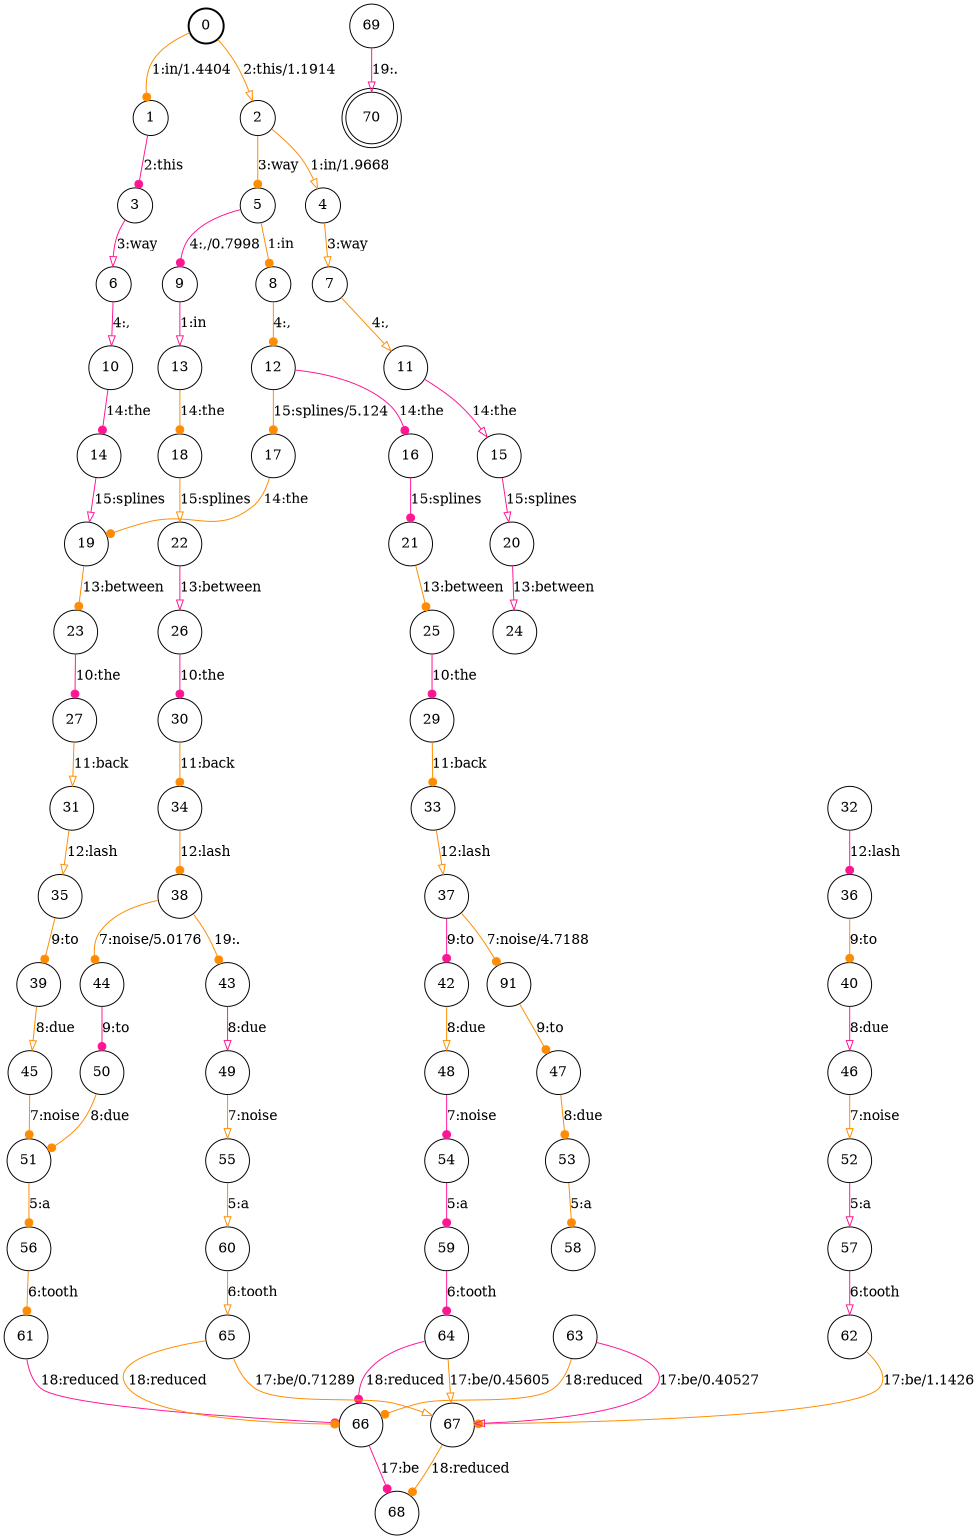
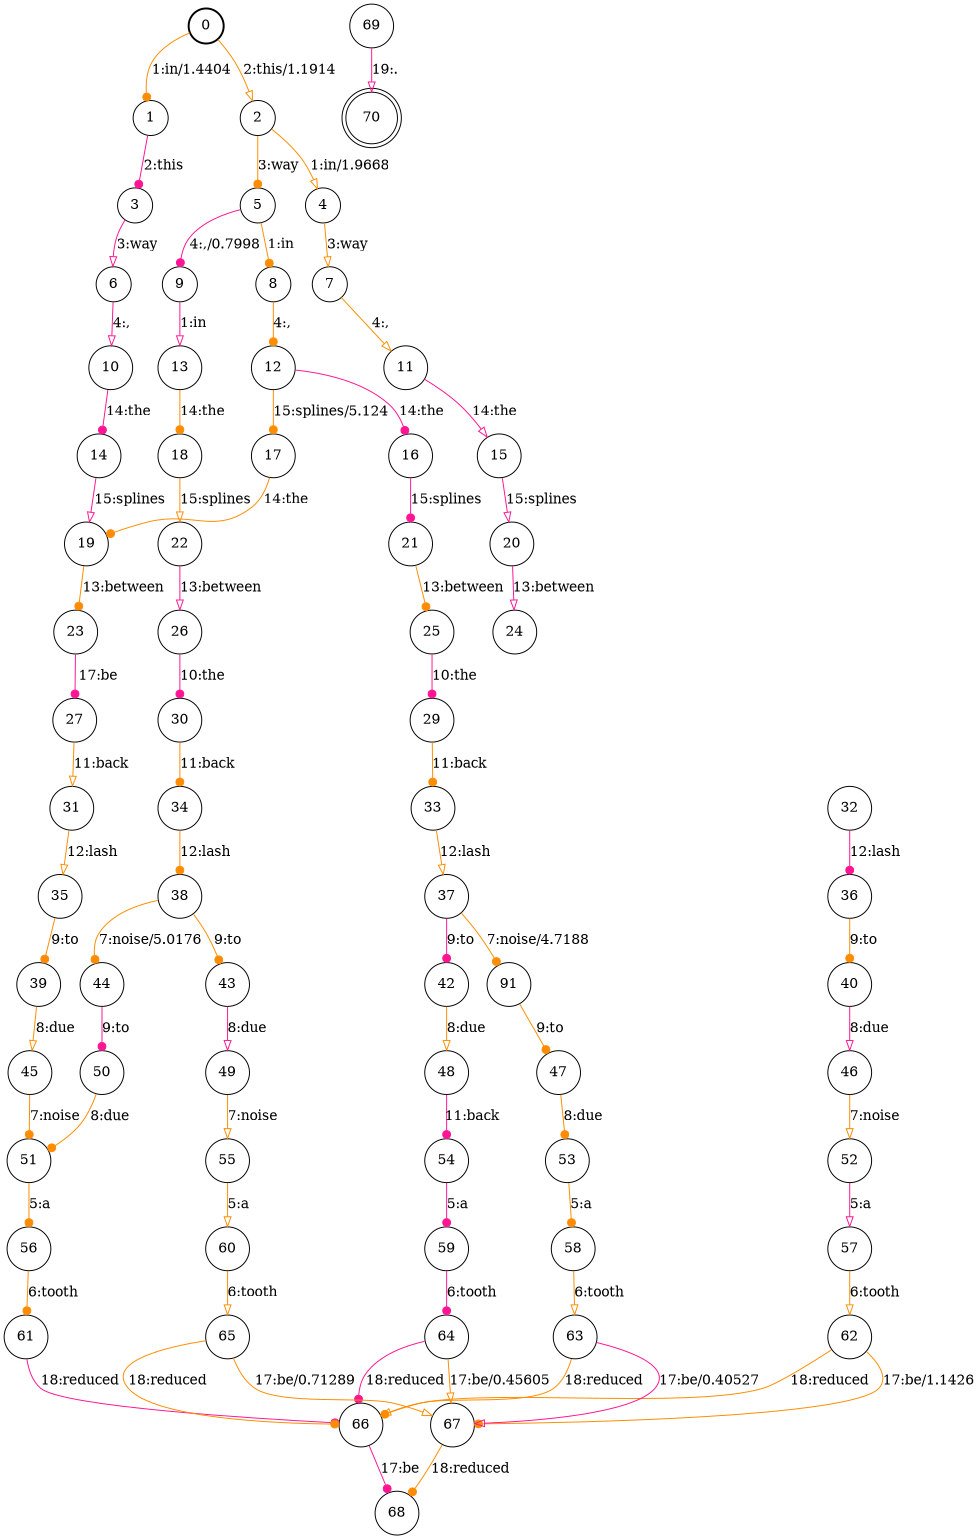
  digraph {
    nodesep=0.25
    rankdir=TB
    ranksep=0.4
    node [fontsize=14 shape=circle style=solid]
    edge [arrowhead=dot color=darkorange fontsize=14]
    n1 [label=0 style=bold]
    n2 [label=1]
    n3 [label=2]
    n4 [label=3]
    n5 [label=4]
    n6 [label=5]
    n7 [label=6]
    n8 [label=7]
    n9 [label=8]
    n10 [label=9]
    n11 [label=10]
    n12 [label=11]
    n13 [label=12]
    n14 [label=13]
    n15 [label=14]
    n16 [label=15]
    n17 [label=16]
    n18 [label=17]
    n19 [label=18]
    n20 [label=19]
    n21 [label=20]
    n22 [label=21]
    n23 [label=22]
    n24 [label=23]
    n25 [label=24]
    n26 [label=25]
    n27 [label=26]
    n28 [label=27]
    n29 [label=29]
    n30 [label=30]
    n31 [label=31]
    n32 [label=33]
    n33 [label=34]
    n34 [label=35]
    n35 [label=32]
    n36 [label=36]
    n37 [label=37]
    n38 [label=38]
    n39 [label=39]
    n40 [label=40]
    n41 [label=91]
    n42 [label=42]
    n43 [label=44]
    n44 [label=43]
    n45 [label=45]
    n46 [label=46]
    n47 [label=47]
    n48 [label=48]
    n49 [label=50]
    n50 [label=49]
    n51 [label=51]
    n52 [label=52]
    n53 [label=53]
    n54 [label=54]
    n55 [label=55]
    n56 [label=56]
    n57 [label=57]
    n58 [label=58]
    n59 [label=59]
    n60 [label=60]
    n61 [label=61]
    n62 [label=62]
    n63 [label=63]
    n64 [label=64]
    n65 [label=65]
    n66 [label=66]
    n67 [label=67]
    n68 [label=68]
    n69 [label=69]
    n70 [label=70 shape=doublecircle]
    n1 -> n2 [label="1:in/1.4404"]
    n1 -> n3 [arrowhead=onormal label="2:this/1.1914"]
    n2 -> n4 [color=deeppink label="2:this"]
    n3 -> n5 [arrowhead=onormal label="1:in/1.9668"]
    n3 -> n6 [label="3:way"]
    n4 -> n7 [arrowhead=onormal color=deeppink label="3:way"]
    n5 -> n8 [arrowhead=onormal label="3:way"]
    n6 -> n9 [label="1:in"]
    n6 -> n10 [color=deeppink label="4:,/0.7998"]
    n7 -> n11 [arrowhead=onormal color=deeppink label="4:,"]
    n8 -> n12 [arrowhead=onormal label="4:,"]
    n9 -> n13 [label="4:,"]
    n10 -> n14 [arrowhead=onormal color=deeppink label="1:in"]
    n11 -> n15 [color=deeppink label="14:the"]
    n12 -> n16 [arrowhead=onormal color=deeppink label="14:the"]
    n13 -> n17 [color=deeppink label="14:the"]
    n13 -> n18 [label="15:splines/5.124"]
    n14 -> n19 [label="14:the"]
    n15 -> n20 [arrowhead=onormal color=deeppink label="15:splines"]
    n16 -> n21 [arrowhead=onormal color=deeppink label="15:splines"]
    n17 -> n22 [color=deeppink label="15:splines"]
    n18 -> n20 [label="14:the"]
    n19 -> n23 [arrowhead=onormal label="15:splines"]
    n20 -> n24 [label="13:between"]
    n21 -> n25 [arrowhead=onormal color=deeppink label="13:between"]
    n22 -> n26 [label="13:between"]
    n23 -> n27 [arrowhead=onormal color=deeppink label="13:between"]
-   n24 -> n28 [color=deeppink label="10:the"]
+   n24 -> n28 [color=deeppink label="17:be"]
    n26 -> n29 [color=deeppink label="10:the"]
    n27 -> n30 [color=deeppink label="10:the"]
    n28 -> n31 [arrowhead=onormal label="11:back"]
    n29 -> n32 [label="11:back"]
    n30 -> n33 [label="11:back"]
    n31 -> n34 [arrowhead=onormal label="12:lash"]
    n32 -> n37 [arrowhead=onormal label="12:lash"]
    n33 -> n38 [label="12:lash"]
    n34 -> n39 [label="9:to"]
    n35 -> n36 [color=deeppink label="12:lash"]
    n36 -> n40 [label="9:to"]
    n37 -> n41 [label="7:noise/4.7188"]
    n37 -> n42 [color=deeppink label="9:to"]
    n38 -> n43 [label="7:noise/5.0176"]
-   n38 -> n44 [label="19:."]
+   n38 -> n44 [label="9:to"]
    n39 -> n45 [arrowhead=onormal label="8:due"]
    n40 -> n46 [arrowhead=onormal color=deeppink label="8:due"]
    n41 -> n47 [label="9:to"]
    n42 -> n48 [arrowhead=onormal label="8:due"]
    n43 -> n49 [color=deeppink label="9:to"]
    n44 -> n50 [arrowhead=onormal color=deeppink label="8:due"]
    n45 -> n51 [label="7:noise"]
    n46 -> n52 [arrowhead=onormal label="7:noise"]
    n47 -> n53 [label="8:due"]
-   n48 -> n54 [color=deeppink label="7:noise"]
+   n48 -> n54 [color=deeppink label="11:back"]
    n49 -> n51 [label="8:due"]
    n50 -> n55 [arrowhead=onormal label="7:noise"]
    n51 -> n56 [label="5:a"]
    n52 -> n57 [arrowhead=onormal color=deeppink label="5:a"]
    n53 -> n58 [label="5:a"]
    n54 -> n59 [color=deeppink label="5:a"]
    n55 -> n60 [arrowhead=onormal label="5:a"]
    n56 -> n61 [label="6:tooth"]
-   n57 -> n62 [arrowhead=onormal color=deeppink label="6:tooth"]
+   n57 -> n62 [arrowhead=onormal label="6:tooth"]
+   n58 -> n63 [arrowhead=onormal label="6:tooth"]
    n59 -> n64 [color=deeppink label="6:tooth"]
    n60 -> n65 [arrowhead=onormal label="6:tooth"]
    n61 -> n66 [color=deeppink label="18:reduced"]
+   n62 -> n66 [arrowhead=onormal label="18:reduced"]
    n62 -> n67 [label="17:be/1.1426"]
    n63 -> n66 [label="18:reduced"]
    n63 -> n67 [arrowhead=onormal color=deeppink label="17:be/0.40527"]
    n64 -> n66 [color=deeppink label="18:reduced"]
    n64 -> n67 [arrowhead=onormal label="17:be/0.45605"]
    n65 -> n66 [label="18:reduced"]
    n65 -> n67 [arrowhead=onormal label="17:be/0.71289"]
    n66 -> n68 [color=deeppink label="17:be"]
    n67 -> n68 [label="18:reduced"]
    n69 -> n70 [arrowhead=onormal color=deeppink label="19:."]
  }
